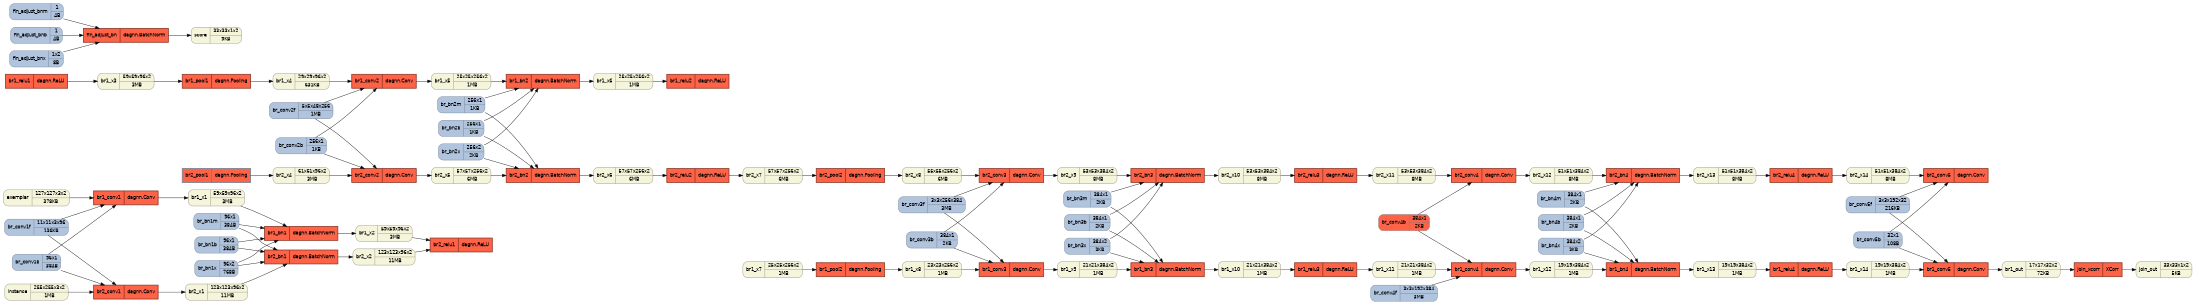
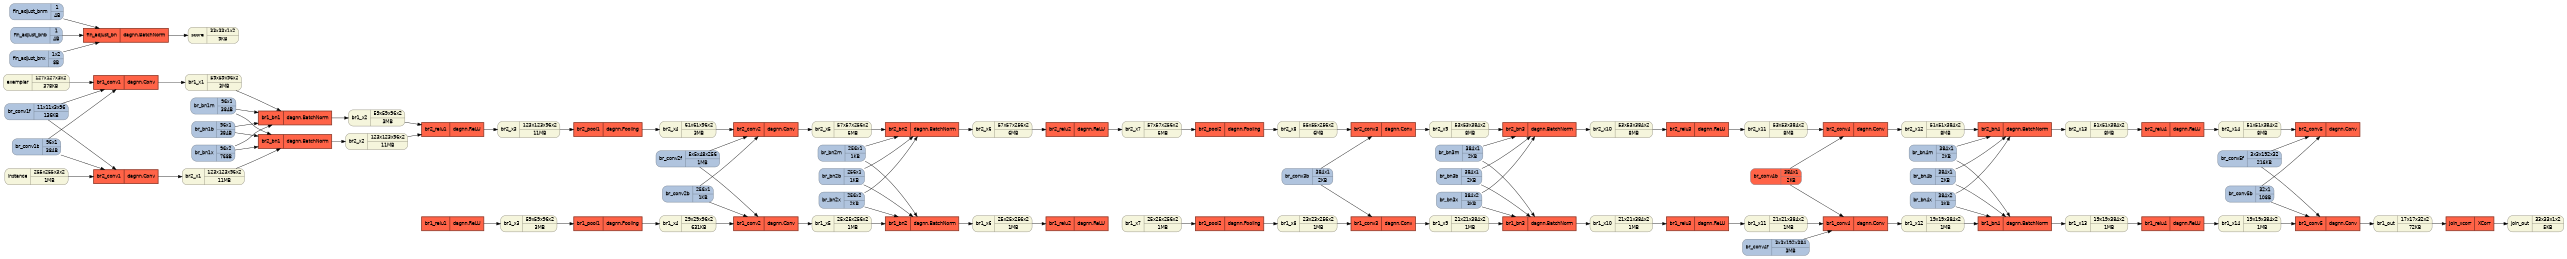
  digraph {
    fontsize=12
    rankdir=LR
    node [color=cornsilk4 fillcolor=beige fontname=helvetica fontsize=12 shape=record style="solid,rounded,filled"]
    edge [weight=10]
    n1 [label="{{exemplar} | {127x127x3x2 | 378KB }}"]
    n2 [color=tomato4 fillcolor=tomato label="{ br1_conv1 | dagnn.Conv }" style="bold,filled"]
    n3 [label="{{br1_x1} | {59x59x96x2 | 3MB }}"]
    n4 [color=tomato4 fillcolor=tomato label="{ br1_bn1 | dagnn.BatchNorm }" style="bold,filled"]
    n5 [label="{{br1_x2} | {59x59x96x2 | 3MB }}"]
    n6 [color=tomato4 fillcolor=tomato label="{ br2_relu1 | dagnn.ReLU }" style="bold,filled"]
    n7 [color=tomato4 fillcolor=tomato label="{ br1_relu1 | dagnn.ReLU }" style="bold,filled"]
    n8 [label="{{br1_x3} | {59x59x96x2 | 3MB }}"]
    n9 [color=tomato4 fillcolor=tomato label="{ br1_pool1 | dagnn.Pooling }" style="bold,filled"]
    n10 [label="{{br1_x4} | {29x29x96x2 | 631KB }}"]
    n11 [color=tomato4 fillcolor=tomato label="{ br1_conv2 | dagnn.Conv }" style="bold,filled"]
    n12 [label="{{br1_x5} | {25x25x256x2 | 1MB }}"]
    n13 [color=tomato4 fillcolor=tomato label="{ br1_bn2 | dagnn.BatchNorm }" style="bold,filled"]
    n14 [label="{{br1_x6} | {25x25x256x2 | 1MB }}"]
    n15 [color=tomato4 fillcolor=tomato label="{ br1_relu2 | dagnn.ReLU }" style="bold,filled"]
    n16 [label="{{br1_x7} | {25x25x256x2 | 1MB }}"]
    n17 [color=tomato4 fillcolor=tomato label="{ br1_pool2 | dagnn.Pooling }" style="bold,filled"]
    n18 [label="{{br1_x8} | {23x23x256x2 | 1MB }}"]
    n19 [color=tomato4 fillcolor=tomato label="{ br1_conv3 | dagnn.Conv }" style="bold,filled"]
    n20 [label="{{br1_x9} | {21x21x384x2 | 1MB }}"]
    n21 [color=tomato4 fillcolor=tomato label="{ br1_bn3 | dagnn.BatchNorm }" style="bold,filled"]
    n22 [label="{{br1_x10} | {21x21x384x2 | 1MB }}"]
    n23 [color=tomato4 fillcolor=tomato label="{ br1_relu3 | dagnn.ReLU }" style="bold,filled"]
    n24 [label="{{br1_x11} | {21x21x384x2 | 1MB }}"]
    n25 [color=tomato4 fillcolor=tomato label="{ br1_conv4 | dagnn.Conv }" style="bold,filled"]
    n26 [label="{{br1_x12} | {19x19x384x2 | 1MB }}"]
    n27 [color=tomato4 fillcolor=tomato label="{ br1_bn4 | dagnn.BatchNorm }" style="bold,filled"]
    n28 [label="{{br1_x13} | {19x19x384x2 | 1MB }}"]
    n29 [color=tomato4 fillcolor=tomato label="{ br1_relu4 | dagnn.ReLU }" style="bold,filled"]
    n30 [label="{{br1_x14} | {19x19x384x2 | 1MB }}"]
    n31 [color=tomato4 fillcolor=tomato label="{ br1_conv5 | dagnn.Conv }" style="bold,filled"]
    n32 [label="{{br1_out} | {17x17x32x2 | 72KB }}"]
    n33 [color=tomato4 fillcolor=tomato label="{ join_xcorr | XCorr }" style="bold,filled"]
    n34 [label="{{join_out} | {33x33x1x2 | 5KB }}"]
    n35 [label="{{instance} | {255x255x3x2 | 1MB }}"]
    n36 [color=tomato4 fillcolor=tomato label="{ br2_conv1 | dagnn.Conv }" style="bold,filled"]
    n37 [label="{{br2_x1} | {123x123x96x2 | 11MB }}"]
    n38 [color=tomato4 fillcolor=tomato label="{ br2_bn1 | dagnn.BatchNorm }" style="bold,filled"]
    n39 [label="{{br2_x2} | {123x123x96x2 | 11MB }}"]
-   n41 [color=lightsteelblue4 fillcolor=tomato label="{ br2_pool1 | dagnn.Pooling }" style="bold,filled"]
+   n40 [label="{{br2_x3} | {123x123x96x2 | 11MB }}"]
+   n41 [color=tomato4 fillcolor=tomato label="{ br2_pool1 | dagnn.Pooling }" style="bold,filled"]
    n42 [label="{{br2_x4} | {61x61x96x2 | 3MB }}"]
    n43 [color=tomato4 fillcolor=tomato label="{ br2_conv2 | dagnn.Conv }" style="bold,filled"]
    n44 [label="{{br2_x5} | {57x57x256x2 | 6MB }}"]
    n45 [color=tomato4 fillcolor=tomato label="{ br2_bn2 | dagnn.BatchNorm }" style="bold,filled"]
    n46 [label="{{br2_x6} | {57x57x256x2 | 6MB }}"]
    n47 [color=tomato4 fillcolor=tomato label="{ br2_relu2 | dagnn.ReLU }" style="bold,filled"]
    n48 [label="{{br2_x7} | {57x57x256x2 | 6MB }}"]
    n49 [color=tomato4 fillcolor=tomato label="{ br2_pool2 | dagnn.Pooling }" style="bold,filled"]
    n50 [label="{{br2_x8} | {55x55x256x2 | 6MB }}"]
    n51 [color=tomato4 fillcolor=tomato label="{ br2_conv3 | dagnn.Conv }" style="bold,filled"]
    n52 [label="{{br2_x9} | {53x53x384x2 | 8MB }}"]
    n53 [color=tomato4 fillcolor=tomato label="{ br2_bn3 | dagnn.BatchNorm }" style="bold,filled"]
    n54 [label="{{br2_x10} | {53x53x384x2 | 8MB }}"]
    n55 [color=tomato4 fillcolor=tomato label="{ br2_relu3 | dagnn.ReLU }" style="bold,filled"]
    n56 [label="{{br2_x11} | {53x53x384x2 | 8MB }}"]
    n57 [color=tomato4 fillcolor=tomato label="{ br2_conv4 | dagnn.Conv }" style="bold,filled"]
    n58 [label="{{br2_x12} | {51x51x384x2 | 8MB }}"]
    n59 [color=tomato4 fillcolor=tomato label="{ br2_bn4 | dagnn.BatchNorm }" style="bold,filled"]
    n60 [label="{{br2_x13} | {51x51x384x2 | 8MB }}"]
    n61 [color=tomato4 fillcolor=tomato label="{ br2_relu4 | dagnn.ReLU }" style="bold,filled"]
    n62 [label="{{br2_x14} | {51x51x384x2 | 8MB }}"]
    n63 [color=tomato4 fillcolor=tomato label="{ br2_conv5 | dagnn.Conv }" style="bold,filled"]
    n64 [color=tomato4 fillcolor=tomato label="{ fin_adjust_bn | dagnn.BatchNorm }" style="bold,filled"]
    n65 [label="{{score} | {33x33x1x2 | 9KB }}"]
    n66 [color=lightsteelblue4 fillcolor=lightsteelblue label="{{br_conv1f} | {11x11x3x96 | 136KB }}"]
    n67 [color=lightsteelblue4 fillcolor=lightsteelblue label="{{br_conv1b} | {96x1 | 384B }}"]
    n68 [color=lightsteelblue4 fillcolor=lightsteelblue label="{{br_bn1m} | {96x1 | 384B }}"]
    n69 [color=lightsteelblue4 fillcolor=lightsteelblue label="{{br_bn1b} | {96x1 | 384B }}"]
    n70 [color=lightsteelblue4 fillcolor=lightsteelblue label="{{br_bn1x} | {96x2 | 768B }}"]
    n71 [color=lightsteelblue4 fillcolor=lightsteelblue label="{{br_conv2f} | {5x5x48x256 | 1MB }}"]
    n72 [color=lightsteelblue4 fillcolor=lightsteelblue label="{{br_conv2b} | {256x1 | 1KB }}"]
    n73 [color=lightsteelblue4 fillcolor=lightsteelblue label="{{br_bn2m} | {256x1 | 1KB }}"]
    n74 [color=lightsteelblue4 fillcolor=lightsteelblue label="{{br_bn2b} | {256x1 | 1KB }}"]
    n75 [color=lightsteelblue4 fillcolor=lightsteelblue label="{{br_bn2x} | {256x2 | 2KB }}"]
-   n76 [color=lightsteelblue4 fillcolor=lightsteelblue label="{{br_conv3f} | {3x3x256x384 | 3MB }}"]
    n77 [color=lightsteelblue4 fillcolor=lightsteelblue label="{{br_conv3b} | {384x1 | 2KB }}"]
    n78 [color=lightsteelblue4 fillcolor=lightsteelblue label="{{br_bn3m} | {384x1 | 2KB }}"]
    n79 [color=lightsteelblue4 fillcolor=lightsteelblue label="{{br_bn3b} | {384x1 | 2KB }}"]
    n80 [color=lightsteelblue4 fillcolor=lightsteelblue label="{{br_bn3x} | {384x2 | 3KB }}"]
    n81 [color=lightsteelblue4 fillcolor=lightsteelblue label="{{br_conv4f} | {3x3x192x384 | 3MB }}"]
    n82 [color=lightsteelblue4 fillcolor=tomato label="{{br_conv4b} | {384x1 | 2KB }}"]
    n83 [color=lightsteelblue4 fillcolor=lightsteelblue label="{{br_bn4m} | {384x1 | 2KB }}"]
    n84 [color=lightsteelblue4 fillcolor=lightsteelblue label="{{br_bn4b} | {384x1 | 2KB }}"]
    n85 [color=lightsteelblue4 fillcolor=lightsteelblue label="{{br_bn4x} | {384x2 | 3KB }}"]
    n86 [color=lightsteelblue4 fillcolor=lightsteelblue label="{{br_conv5f} | {3x3x192x32 | 216KB }}"]
    n87 [color=lightsteelblue4 fillcolor=lightsteelblue label="{{br_conv5b} | {32x1 | 108B }}"]
    n88 [color=lightsteelblue4 fillcolor=lightsteelblue label="{{fin_adjust_bnm} | {1 | 4B }}"]
    n89 [color=lightsteelblue4 fillcolor=lightsteelblue label="{{fin_adjust_bnb} | {1 | 4B }}"]
    n90 [color=lightsteelblue4 fillcolor=lightsteelblue label="{{fin_adjust_bnx} | {1x2 | 8B }}"]
    n1 -> n2
    n2 -> n3
    n3 -> n4
    n4 -> n5
    n5 -> n6
+   n6 -> n40
    n7 -> n8
    n8 -> n9
    n9 -> n10
    n10 -> n11
    n11 -> n12
    n12 -> n13
    n13 -> n14
    n14 -> n15
    n16 -> n17
    n17 -> n18
    n18 -> n19
    n19 -> n20
    n20 -> n21
    n21 -> n22
    n22 -> n23
    n23 -> n24
    n24 -> n25
    n25 -> n26
    n26 -> n27
    n27 -> n28
    n28 -> n29
    n29 -> n30
    n30 -> n31
    n31 -> n32
    n32 -> n33
    n33 -> n34
    n35 -> n36
    n36 -> n37
    n37 -> n38
    n38 -> n39
    n39 -> n6
+   n40 -> n41
    n41 -> n42
    n42 -> n43
    n43 -> n44
    n44 -> n45
    n45 -> n46
    n46 -> n47
    n47 -> n48
    n48 -> n49
    n49 -> n50
    n50 -> n51
    n51 -> n52
    n52 -> n53
    n53 -> n54
    n54 -> n55
    n55 -> n56
    n56 -> n57
    n57 -> n58
    n58 -> n59
    n59 -> n60
    n60 -> n61
    n61 -> n62
    n62 -> n63
    n64 -> n65
    n66 -> n2 [weight=1]
    n66 -> n36 [weight=1]
    n67 -> n2 [weight=1]
    n67 -> n36 [weight=1]
    n68 -> n4 [weight=1]
    n68 -> n38 [weight=1]
    n69 -> n4 [weight=1]
    n69 -> n38 [weight=1]
    n70 -> n4 [weight=1]
    n70 -> n38 [weight=1]
    n71 -> n11 [weight=1]
    n71 -> n43 [weight=1]
    n72 -> n11 [weight=1]
    n72 -> n43 [weight=1]
    n73 -> n13 [weight=1]
    n73 -> n45 [weight=1]
    n74 -> n13 [weight=1]
    n74 -> n45 [weight=1]
    n75 -> n13 [weight=1]
    n75 -> n45 [weight=1]
-   n76 -> n19 [weight=1]
-   n76 -> n51 [weight=1]
    n77 -> n19 [weight=1]
    n77 -> n51 [weight=1]
    n78 -> n21 [weight=1]
    n78 -> n53 [weight=1]
    n79 -> n21 [weight=1]
    n79 -> n53 [weight=1]
    n80 -> n21 [weight=1]
    n80 -> n53 [weight=1]
    n81 -> n25 [weight=1]
    n82 -> n25 [weight=1]
    n82 -> n57 [weight=1]
    n83 -> n27 [weight=1]
    n83 -> n59 [weight=1]
    n84 -> n27 [weight=1]
    n84 -> n59 [weight=1]
    n85 -> n27 [weight=1]
    n85 -> n59 [weight=1]
    n86 -> n31 [weight=1]
    n86 -> n63 [weight=1]
    n87 -> n31 [weight=1]
    n87 -> n63 [weight=1]
    n88 -> n64 [weight=1]
    n89 -> n64 [weight=1]
    n90 -> n64 [weight=1]
  }
